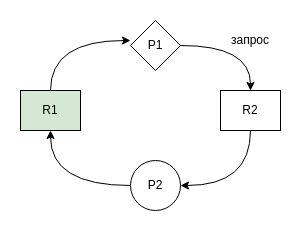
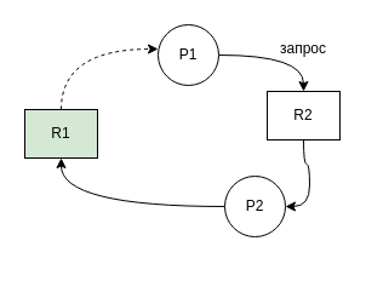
  <mxCell id="0" />
  <mxCell id="1" parent="0" />
  <mxCell id="2" style="edgeStyle=orthogonalEdgeStyle;orthogonalLoop=1;jettySize=auto;html=1;exitX=1;exitY=0.5;exitDx=0;exitDy=0;entryX=0.5;entryY=0;entryDx=0;entryDy=0;curved=1;" parent="1" source="3" target="7" edge="1"><mxGeometry relative="1" as="geometry" /></mxCell>
- <mxCell id="3" value="P1" style="rhombus;whiteSpace=wrap;html=1;aspect=fixed;" parent="1" vertex="1"><mxGeometry x="130" y="20" width="50" height="50" as="geometry" /></mxCell>
+ <mxCell id="3" value="P1" style="ellipse;whiteSpace=wrap;html=1;aspect=fixed;" parent="1" vertex="1"><mxGeometry x="130" y="20" width="50" height="50" as="geometry" /></mxCell>
  <mxCell id="4" style="edgeStyle=orthogonalEdgeStyle;orthogonalLoop=1;jettySize=auto;html=1;exitX=0;exitY=0.5;exitDx=0;exitDy=0;entryX=0.5;entryY=1;entryDx=0;entryDy=0;curved=1;" parent="1" source="5" target="9" edge="1"><mxGeometry relative="1" as="geometry" /></mxCell>
- <mxCell id="5" value="P2" style="ellipse;whiteSpace=wrap;html=1;aspect=fixed;" parent="1" vertex="1"><mxGeometry x="130" y="160" width="50" height="50" as="geometry" /></mxCell>
+ <mxCell id="5" value="P2" style="ellipse;whiteSpace=wrap;html=1;aspect=fixed;" parent="1" vertex="1"><mxGeometry x="185" y="145" width="50" height="50" as="geometry" /></mxCell>
  <mxCell id="6" style="edgeStyle=orthogonalEdgeStyle;orthogonalLoop=1;jettySize=auto;html=1;exitX=0.5;exitY=1;exitDx=0;exitDy=0;entryX=1;entryY=0.5;entryDx=0;entryDy=0;curved=1;" parent="1" source="7" target="5" edge="1"><mxGeometry relative="1" as="geometry" /></mxCell>
- <mxCell id="7" value="R2" style="rounded=0;whiteSpace=wrap;html=1;" parent="1" vertex="1"><mxGeometry x="220" y="90" width="60" height="40" as="geometry" /></mxCell>
- <mxCell id="8" style="edgeStyle=orthogonalEdgeStyle;orthogonalLoop=1;jettySize=auto;html=1;exitX=0.5;exitY=0;exitDx=0;exitDy=0;entryX=0;entryY=0.4;entryDx=0;entryDy=0;entryPerimeter=0;curved=1;" parent="1" source="9" target="3" edge="1"><mxGeometry relative="1" as="geometry"><Array as="points"><mxPoint x="50" y="40" /></Array></mxGeometry></mxCell>
+ <mxCell id="7" value="R2" style="rounded=0;whiteSpace=wrap;html=1;" parent="1" vertex="1"><mxGeometry x="220" y="75" width="60" height="40" as="geometry" /></mxCell>
+ <mxCell id="8" style="edgeStyle=orthogonalEdgeStyle;orthogonalLoop=1;jettySize=auto;html=1;exitX=0.5;exitY=0;exitDx=0;exitDy=0;entryX=0;entryY=0.4;entryDx=0;entryDy=0;entryPerimeter=0;curved=1;dashed=1;" parent="1" source="9" target="3" edge="1"><mxGeometry relative="1" as="geometry"><Array as="points"><mxPoint x="50" y="40" /></Array></mxGeometry></mxCell>
  <mxCell id="9" value="R1" style="rounded=0;whiteSpace=wrap;html=1;fillColor=#d5e8d4;" parent="1" vertex="1"><mxGeometry x="20" y="90" width="60" height="40" as="geometry" /></mxCell>
  <mxCell id="10" value="запрос" style="text;html=1;strokeColor=none;fillColor=none;align=center;verticalAlign=middle;whiteSpace=wrap;rounded=0;rotation=0;" parent="1" vertex="1"><mxGeometry x="230" y="30" width="40" height="20" as="geometry" /></mxCell>
